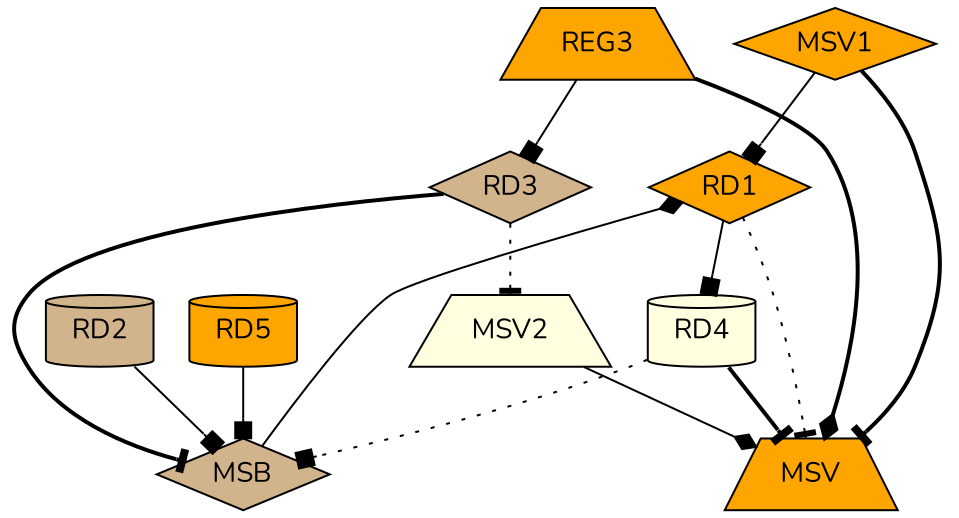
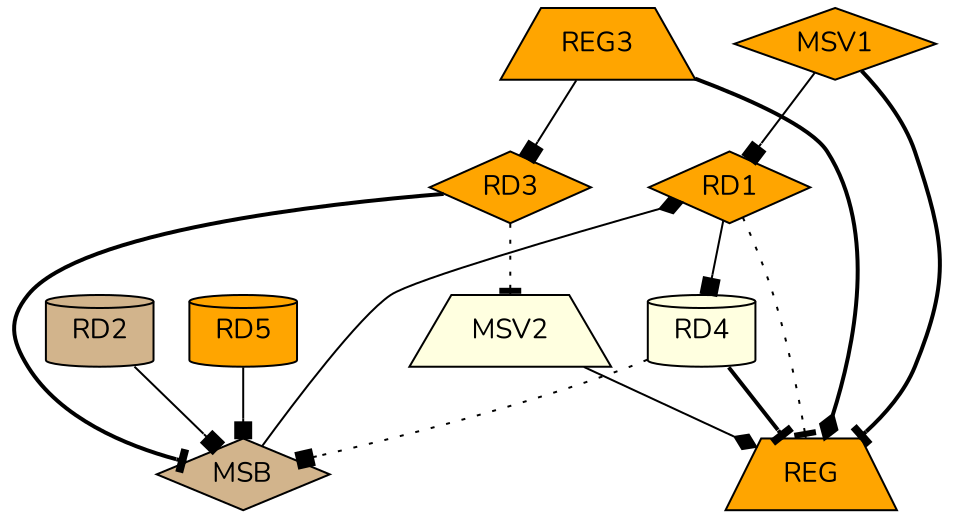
  strict digraph {
    fontname=Nunito
    node [fillcolor=orange fontname=Nunito shape=diamond style=filled]
    edge [arrowhead=box fontname=Nunito style=solid]
    n1 [label=RD1]
    n2 [fillcolor=lightyellow label=RD4 shape=cylinder]
-   n3 [label=MSV shape=trapezium]
+   n3 [label=REG shape=trapezium]
    n4 [fillcolor=tan label=MSB]
    n5 [fillcolor=tan label=RD2 shape=cylinder]
-   n6 [fillcolor=tan label=RD3]
+   n6 [label=RD3]
    n7 [fillcolor=lightyellow label=MSV2 shape=trapezium]
    n8 [label=RD5 shape=cylinder]
    n9 [label=MSV1]
    n10 [label=REG3 shape=trapezium]
    n1 -> n2
    n1 -> n3 [arrowhead=tee style=dotted]
    n2 -> n3 [arrowhead=tee style=bold]
    n2 -> n4 [style=dotted]
    n4 -> n1 [arrowhead=diamond]
    n5 -> n4
    n6 -> n4 [arrowhead=tee style=bold]
    n6 -> n7 [arrowhead=tee style=dotted]
    n7 -> n3 [arrowhead=diamond]
    n8 -> n4
    n9 -> n1
    n9 -> n3 [arrowhead=tee style=bold]
    n10 -> n3 [arrowhead=diamond style=bold]
    n10 -> n6
  }
